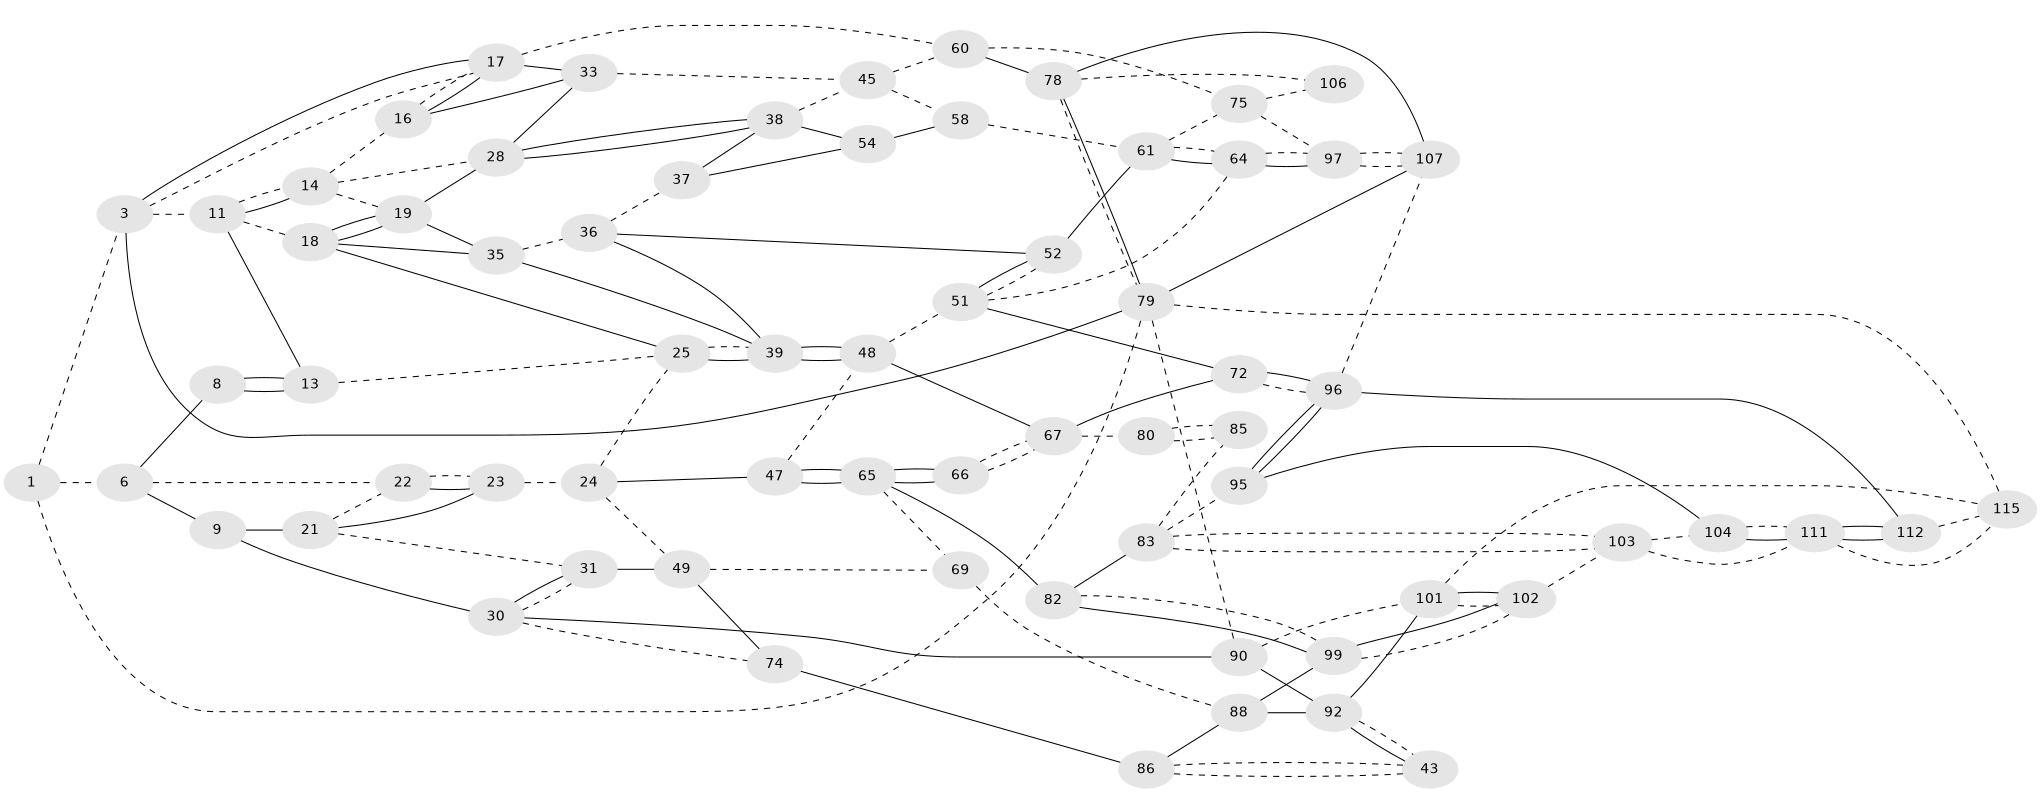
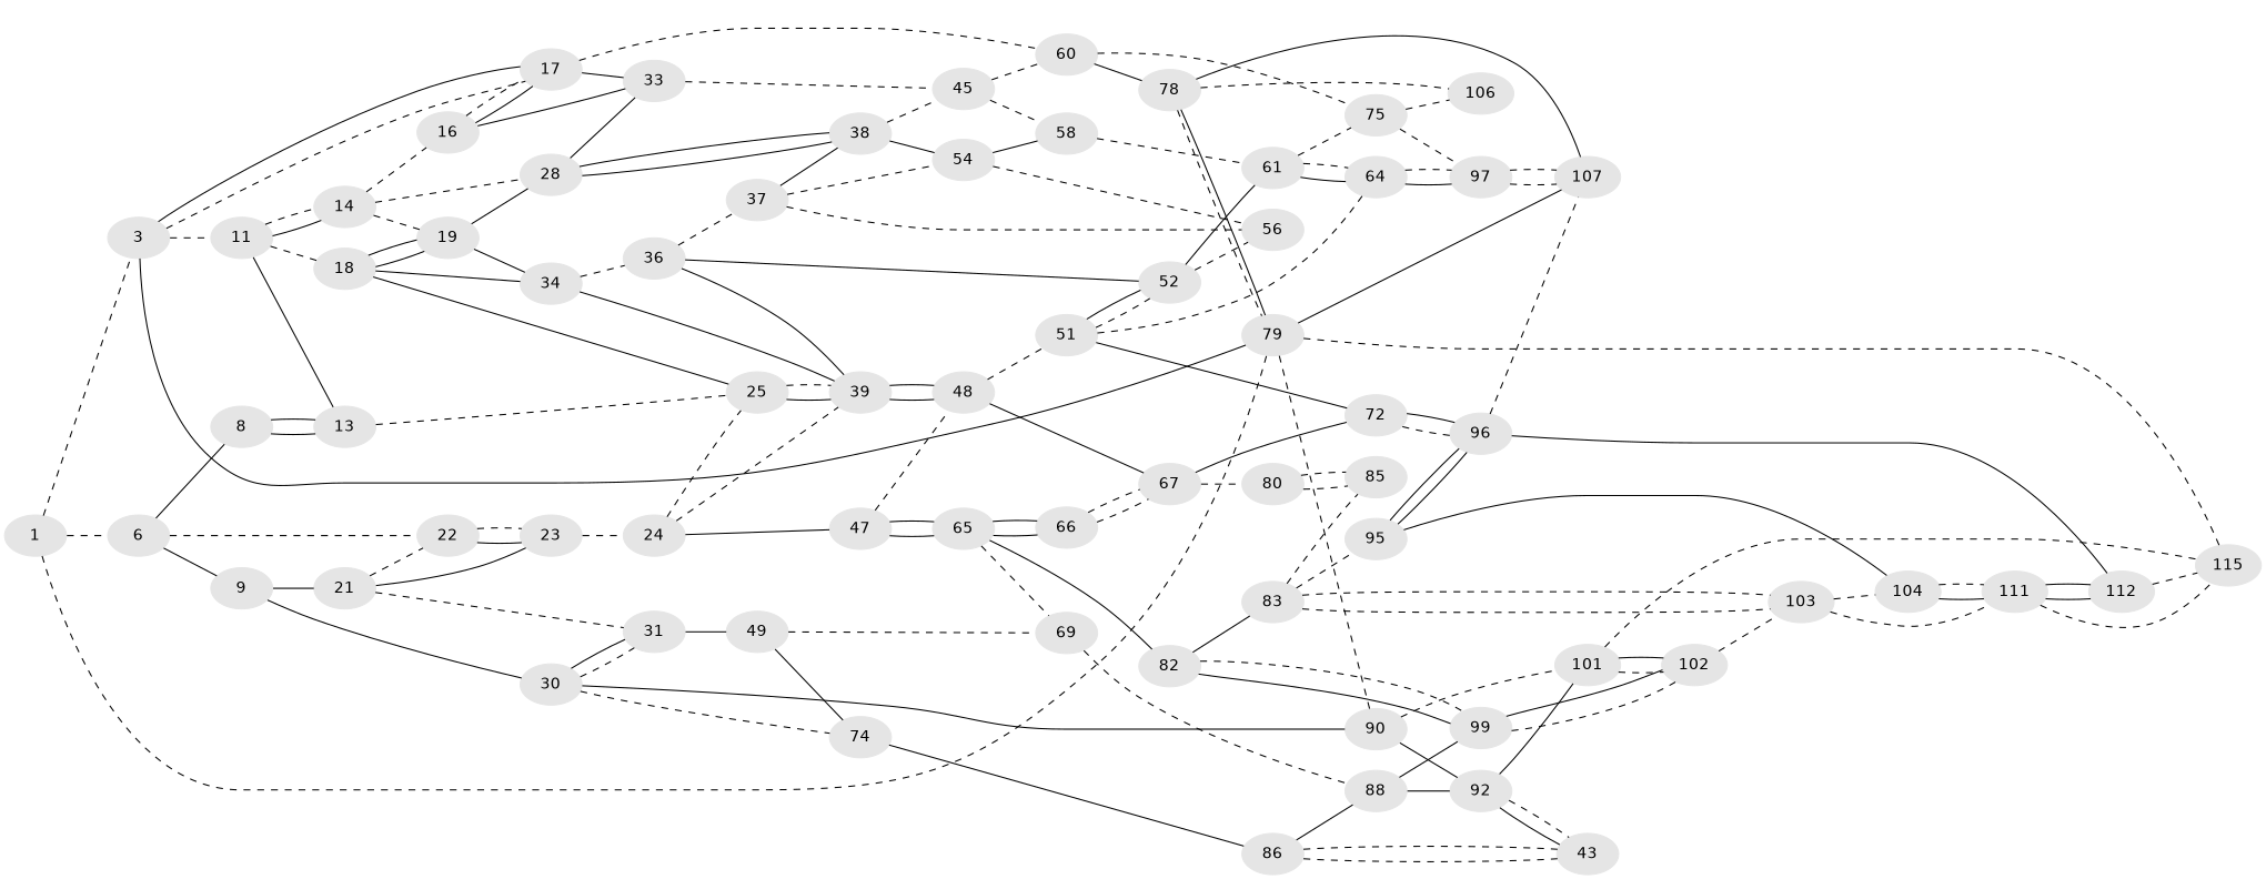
  graph {
    fontname="DejaVu Sans"
    rankdir=LR
    node [color=gray90 fontname="DejaVu Sans" style=filled]
    edge [fontname="DejaVu Sans" style=dashed]
    1 [super="+2"]
    3 [super="+4"]
    6 [super="+7"]
    79 [super="+94"]
    11 [super="+12"]
    17 [super="+42"]
    9 [super="+10"]
    8
    22
    21 [super="+32"]
    30 [super="+73"]
    90 [super="+91"]
    107 [super="+110"]
    115 [super="+116"]
    13
    14 [super="+15"]
    18 [super="+27"]
    33 [super="+41"]
    60 [super="+77"]
    23
    25 [super="+26"]
    31
    74
    16
    19 [super="+20"]
    28 [super="+29"]
-   34 [super="+35" label=35]
+   34 [super="+35"]
    39 [super="+40"]
    38 [super="+44"]
    45 [super="+59"]
    75 [super="+76"]
    78 [super="+108"]
    36 [super="+43"]
    24 [super="+46"]
    49 [super="+68"]
    47
    48 [super="+50"]
    65 [super="+70"]
    69
    54 [super="+57"]
    86 [super="+87"]
    92 [super="+100"]
    101 [super="+114"]
    58
    37 [super="+53"]
    52 [super="+55"]
+   56
    61 [super="+62"]
    51 [super="+63"]
    67 [super="+71"]
    66
    82
    64
    72
    80 [super="+81"]
    88 [super="+89"]
    97 [super="+98"]
    96 [super="+109"]
    106
    83 [super="+84"]
    99
    85
    112
    n64 [label=43]
    95
    103 [super="+105"]
    102
    104
    111 [super="+113"]
    1 -- 3
    1 -- 6
    1 -- 79
    3 -- 79 [style=solid]
    3 -- 11
    3 -- 17
    3 -- 17 [style=solid]
    6 -- 9 [style=solid]
    6 -- 8 [style=solid]
    6 -- 22
    79 -- 90
    79 -- 107 [style=solid]
    79 -- 115
    11 -- 13 [style=solid]
    11 -- 14 [style=solid]
    11 -- 14
    11 -- 18
    17 -- 33 [style=solid]
    17 -- 60
    9 -- 21 [style=solid]
    9 -- 30 [style=solid]
    8 -- 13 [style=solid]
    8 -- 13 [style=solid]
    22 -- 23 [style=solid]
    22 -- 23
    21 -- 22
    21 -- 23 [style=solid]
    21 -- 31
    30 -- 90 [style=solid]
    30 -- 31
    30 -- 31 [style=solid]
    30 -- 74
    90 -- 92 [style=solid]
    90 -- 101
    13 -- 25
    14 -- 16
    14 -- 19
    14 -- 28
    18 -- 25 [style=solid]
    18 -- 19 [style=solid]
    18 -- 19 [style=solid]
    18 -- 34 [style=solid]
    33 -- 45
    60 -- 75
    60 -- 78 [style=solid]
    23 -- 24
    25 -- 39 [style=solid]
    25 -- 39
    31 -- 49 [style=solid]
    74 -- 86 [style=solid]
    16 -- 17 [style=solid]
    16 -- 17
    16 -- 33 [style=solid]
    19 -- 28 [style=solid]
    19 -- 34 [style=solid]
    28 -- 33 [style=solid]
    28 -- 38 [style=solid]
    28 -- 38 [style=solid]
    34 -- 39 [style=solid]
    34 -- 36
    39 -- 48 [style=solid]
    39 -- 48 [style=solid]
    38 -- 45
    38 -- 54 [style=solid]
    45 -- 60
    45 -- 58
    75 -- 97
    75 -- 106
    78 -- 79
    78 -- 79 [style=solid]
    78 -- 107 [style=solid]
    78 -- 106
    36 -- 39 [style=solid]
    36 -- 37
    36 -- 52 [style=solid]
    24 -- 25
-   24 -- 49
+   24 -- 39
    24 -- 47 [style=solid]
    49 -- 74 [style=solid]
    49 -- 69
    47 -- 48
    47 -- 65 [style=solid]
    47 -- 65 [style=solid]
    48 -- 51
    48 -- 67 [style=solid]
    65 -- 69
    65 -- 66 [style=solid]
    65 -- 66 [style=solid]
    65 -- 82 [style=solid]
    69 -- 88
    54 -- 58 [style=solid]
+   54 -- 56
    86 -- 88 [style=solid]
    86 -- n64 [weight=2]
    86 -- n64
    92 -- 101 [style=solid]
    92 -- n64 [style=solid]
    92 -- n64
    101 -- 115
    101 -- 102
    101 -- 102 [style=solid]
    58 -- 61
    37 -- 38 [style=solid]
-   37 -- 54 [style=solid]
+   37 -- 54
+   37 -- 56
+   52 -- 56
    52 -- 61 [style=solid]
    61 -- 75
    61 -- 64 [style=solid]
    61 -- 64
    51 -- 52
    51 -- 52 [style=solid]
    51 -- 64
    51 -- 72 [style=solid]
    67 -- 72 [style=solid]
    67 -- 80
    66 -- 67
    66 -- 67
    82 -- 83 [style=solid]
    82 -- 99 [style=solid]
    82 -- 99
    64 -- 97 [style=solid]
    64 -- 97
    72 -- 96
    72 -- 96 [style=solid]
    80 -- 85 [weight=2]
    80 -- 85
    88 -- 92 [style=solid]
    88 -- 99 [style=solid]
    97 -- 107
    97 -- 107
    96 -- 107
    96 -- 112 [style=solid]
    83 -- 85
    83 -- 95
    83 -- 103
    83 -- 103
    99 -- 102
    99 -- 102 [style=solid]
    112 -- 115
    95 -- 96 [style=solid]
    95 -- 96 [style=solid]
    95 -- 104 [style=solid]
    103 -- 104
    103 -- 111
    102 -- 103
    104 -- 111 [style=solid]
    104 -- 111
    111 -- 115
    111 -- 112 [style=solid]
    111 -- 112 [style=solid]
  }
